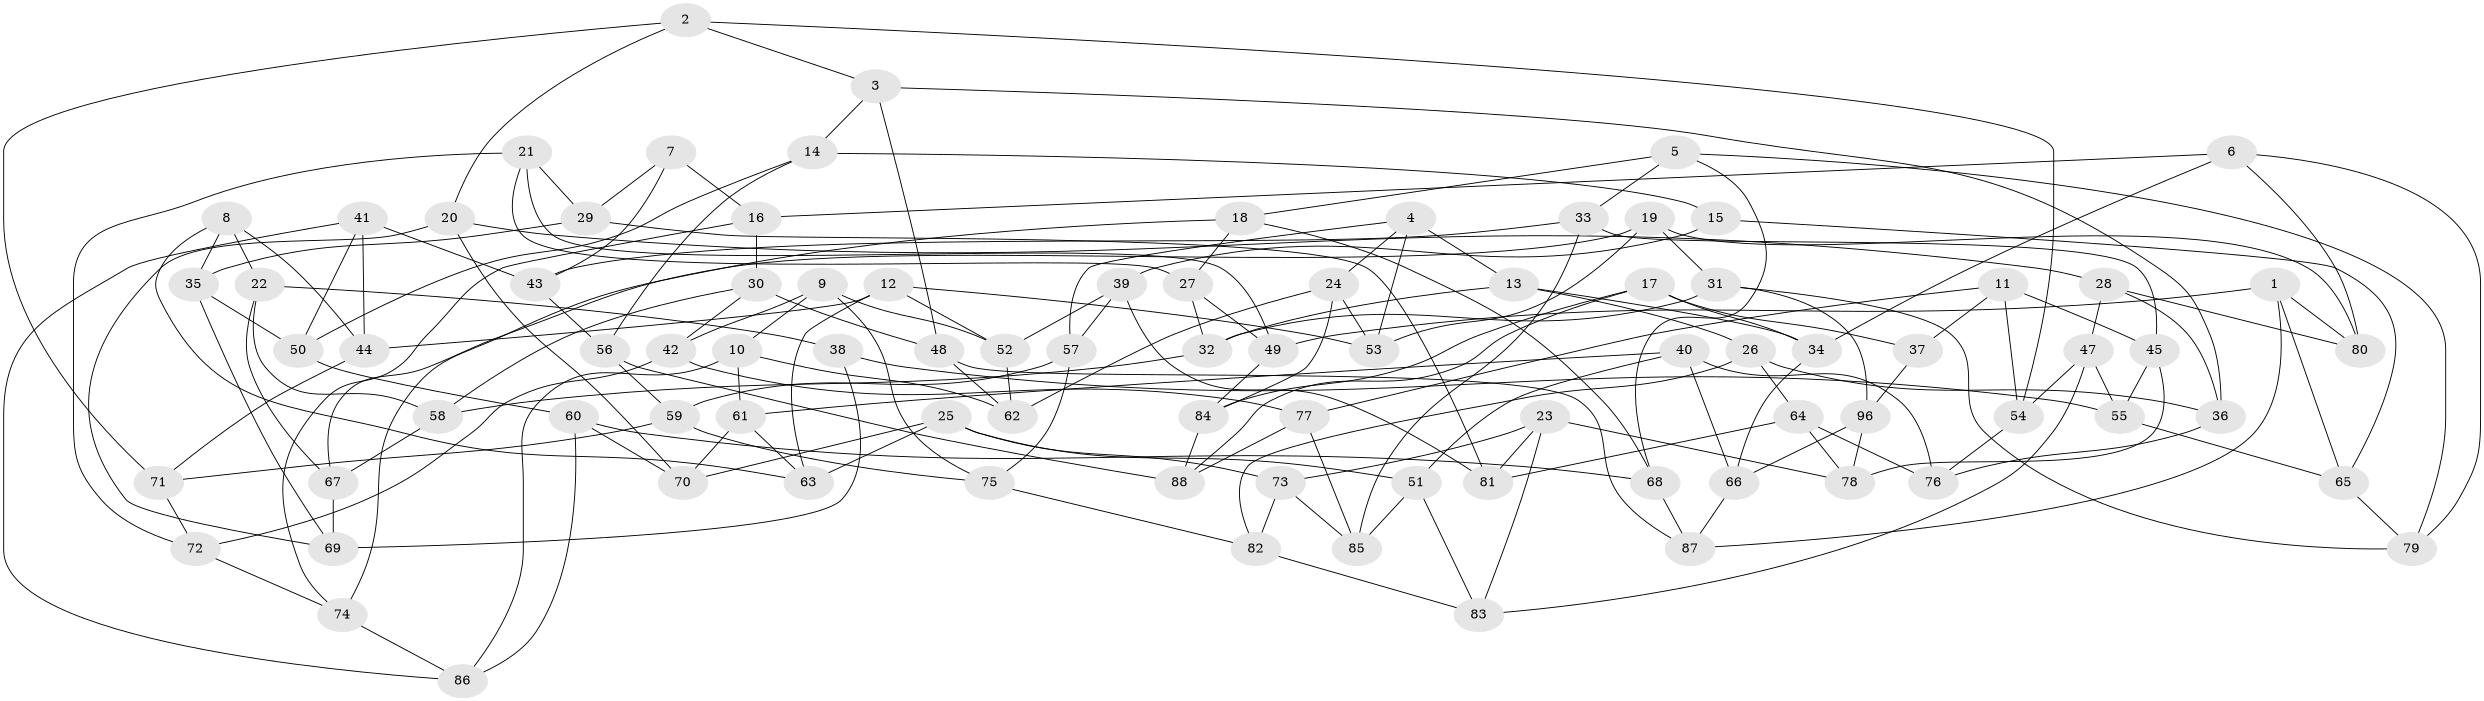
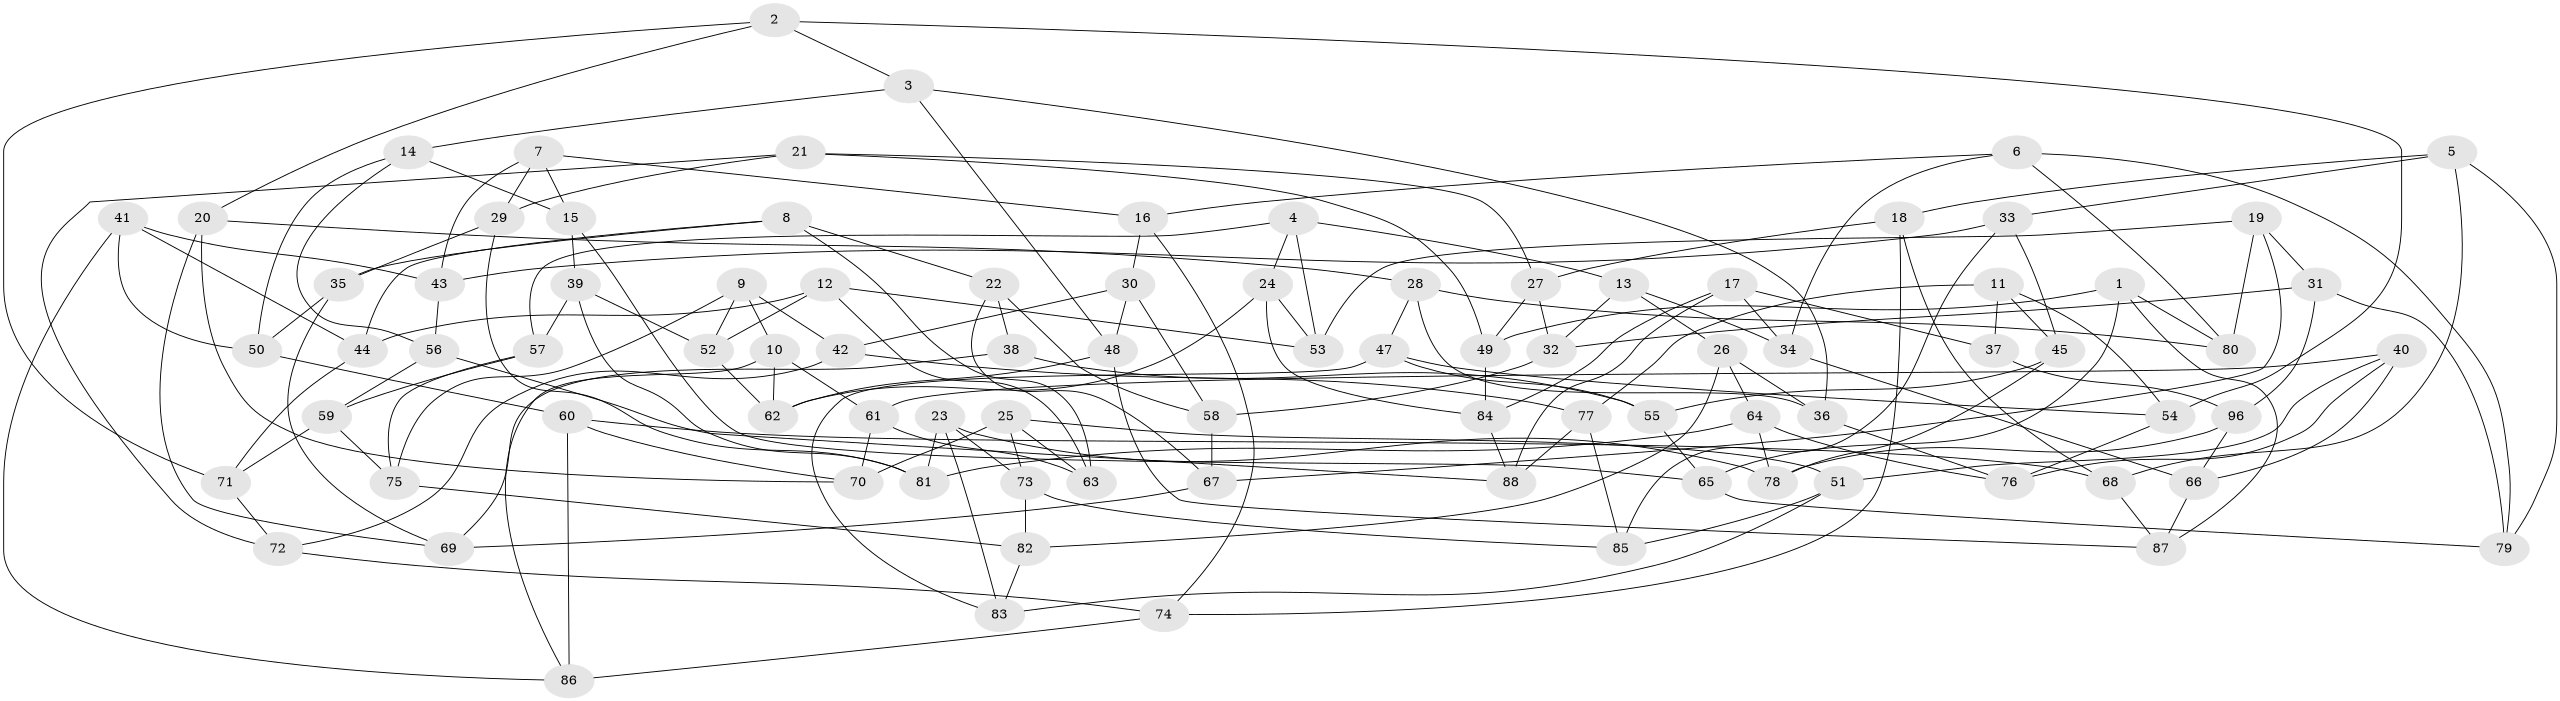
  graph {
    node [color=gray90 style=filled]
    1
    49
    65
    80
    87
    84
    79
    2
    3
    20
    54
    71
    14
    36
    48
    28
    69
    70
    76
    72
    15
    50
    56
    62
    4
    13
    24
    53
    57
    34
    26
    32
    75
    59
    5
    18
    33
    68
    74
    27
    43
    45
    85
    6
    16
    30
    66
    7
    29
    39
    35
    81
    8
    22
    44
    63
    67
    38
    58
    9
    10
    42
    52
    61
    86
    77
    82
    11
    37
    n70 [label=96]
    78
    55
    88
    12
    64
    60
    17
    19
    31
    47
    21
    23
    73
    83
    25
    51
    40
    41
    1 -- 49
    1 -- 65
    1 -- 80
    1 -- 87
    49 -- 84
    65 -- 79
    84 -- 88
    2 -- 3
    2 -- 20
    2 -- 54
    2 -- 71
    3 -- 14
    3 -- 36
    3 -- 48
    20 -- 28
    20 -- 69
    20 -- 70
    54 -- 76
    71 -- 72
    14 -- 15
    14 -- 50
    14 -- 56
    36 -- 76
    48 -- 87
    48 -- 62
    28 -- 80
    28 -- 36
    28 -- 47
    72 -- 74
    15 -- 65
    15 -- 39
    50 -- 60
    56 -- 59
    56 -- 88
    4 -- 13
    4 -- 24
    4 -- 53
    4 -- 57
    13 -- 34
    13 -- 26
    13 -- 32
    24 -- 84
    24 -- 62
    24 -- 53
    57 -- 75
    57 -- 59
    34 -- 66
    26 -- 36
    26 -- 82
    26 -- 64
    32 -- 58
    75 -- 82
    59 -- 71
    59 -- 75
    5 -- 79
    5 -- 18
    5 -- 33
    5 -- 68
    18 -- 68
    18 -- 74
    18 -- 27
    33 -- 43
    33 -- 45
    33 -- 85
    68 -- 87
    74 -- 86
    27 -- 49
    27 -- 32
    43 -- 56
    45 -- 78
    45 -- 55
    6 -- 80
    6 -- 79
    6 -- 34
    6 -- 16
    16 -- 74
    16 -- 30
    30 -- 48
    30 -- 58
    30 -- 42
    66 -- 87
+   7 -- 15
    7 -- 43
    7 -- 16
    7 -- 29
    29 -- 35
    29 -- 81
    39 -- 57
    39 -- 81
    39 -- 52
    35 -- 69
    35 -- 50
    8 -- 35
    8 -- 22
    8 -- 44
    8 -- 63
    22 -- 67
    22 -- 38
    22 -- 58
    44 -- 71
    67 -- 69
    38 -- 69
    38 -- 55
    58 -- 67
    9 -- 75
    9 -- 10
    9 -- 42
    9 -- 52
    10 -- 62
    10 -- 61
    10 -- 86
    42 -- 72
    42 -- 77
    52 -- 62
    61 -- 70
    61 -- 63
    77 -- 85
    77 -- 88
    82 -- 83
    11 -- 54
    11 -- 45
    11 -- 77
    11 -- 37
    37 -- n70
    n70 -- 66
    n70 -- 78
    55 -- 65
    12 -- 53
    12 -- 44
    12 -- 63
    12 -- 52
    64 -- 76
    64 -- 81
    64 -- 78
    60 -- 70
    60 -- 68
    60 -- 86
    17 -- 84
    17 -- 34
    17 -- 37
    17 -- 88
    19 -- 80
    19 -- 53
    19 -- 67
    19 -- 31
    31 -- 79
    31 -- 32
    31 -- n70
    47 -- 54
    47 -- 55
    47 -- 83
    21 -- 49
    21 -- 72
    21 -- 27
    21 -- 29
    23 -- 81
    23 -- 78
    23 -- 73
    23 -- 83
    73 -- 85
    73 -- 82
    25 -- 70
    25 -- 63
    25 -- 73
    25 -- 51
    51 -- 85
    51 -- 83
    40 -- 76
    40 -- 66
    40 -- 61
    40 -- 51
    41 -- 50
    41 -- 43
    41 -- 44
    41 -- 86
  }
